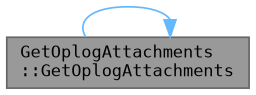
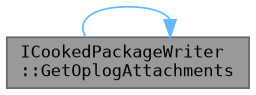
  digraph {
    rankdir=LR
    fontname="DejaVu Sans Mono"
-   n1 [color=gray40 fillcolor=grey60 fontcolor=black fontname="DejaVu Sans Mono" fontsize=10 height=0.2 label="GetOplogAttachments\l::GetOplogAttachments" shape=box style=filled width=0.4]
+   n1 [color=gray40 fillcolor=grey60 fontcolor=black fontname="DejaVu Sans Mono" fontsize=10 height=0.2 label="ICookedPackageWriter\l::GetOplogAttachments" shape=box style=filled width=0.4]
    n1 -> n1 [color=steelblue1 fontname="DejaVu Sans Mono" fontsize=10 labelfontname=Helvetica labelfontsize=10 style=solid]
  }
